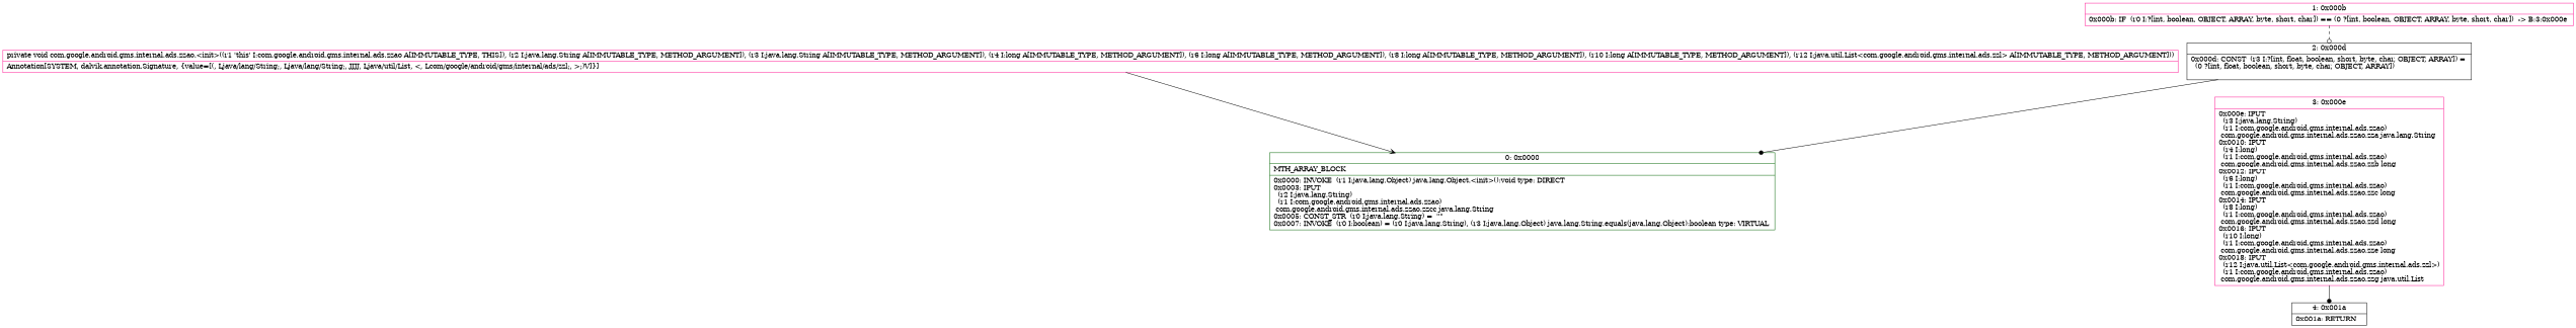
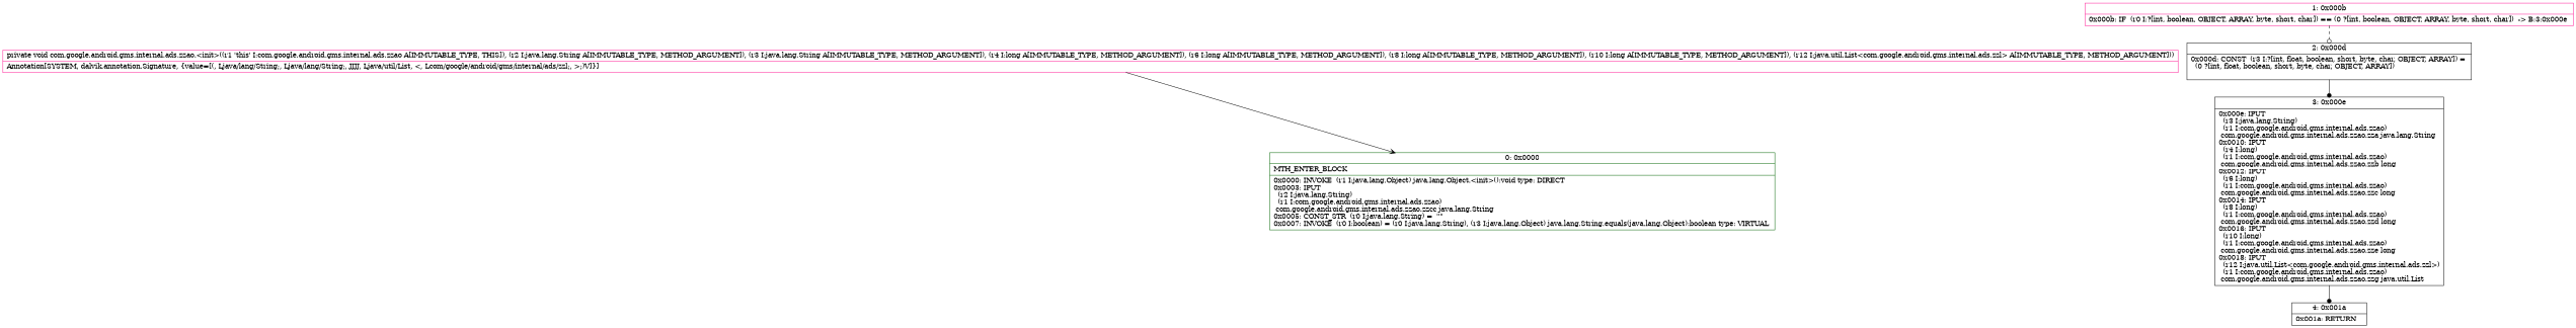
  digraph {
    node [color=deeppink shape=record]
    edge [arrowhead=dot]
-   n1 [color=darkgreen label="{0\:\ 0x0000|MTH_ARRAY_BLOCK\l|0x0000: INVOKE  (r1 I:java.lang.Object) java.lang.Object.\<init\>():void type: DIRECT \l0x0003: IPUT  \l  (r2 I:java.lang.String)\l  (r1 I:com.google.android.gms.internal.ads.zzao)\l com.google.android.gms.internal.ads.zzao.zzcc java.lang.String \l0x0005: CONST_STR  (r0 I:java.lang.String) =  \"\" \l0x0007: INVOKE  (r0 I:boolean) = (r0 I:java.lang.String), (r3 I:java.lang.Object) java.lang.String.equals(java.lang.Object):boolean type: VIRTUAL \l}"]
+   n1 [color=darkgreen label="{0\:\ 0x0000|MTH_ENTER_BLOCK\l|0x0000: INVOKE  (r1 I:java.lang.Object) java.lang.Object.\<init\>():void type: DIRECT \l0x0003: IPUT  \l  (r2 I:java.lang.String)\l  (r1 I:com.google.android.gms.internal.ads.zzao)\l com.google.android.gms.internal.ads.zzao.zzcc java.lang.String \l0x0005: CONST_STR  (r0 I:java.lang.String) =  \"\" \l0x0007: INVOKE  (r0 I:boolean) = (r0 I:java.lang.String), (r3 I:java.lang.Object) java.lang.String.equals(java.lang.Object):boolean type: VIRTUAL \l}"]
    n2 [label="{1\:\ 0x000b|0x000b: IF  (r0 I:?[int, boolean, OBJECT, ARRAY, byte, short, char]) == (0 ?[int, boolean, OBJECT, ARRAY, byte, short, char])  \-\> B:3:0x000e \l}"]
    n3 [color=black label="{2\:\ 0x000d|0x000d: CONST  (r3 I:?[int, float, boolean, short, byte, char, OBJECT, ARRAY]) = \l  (0 ?[int, float, boolean, short, byte, char, OBJECT, ARRAY])\l \l}"]
-   n4 [label="{3\:\ 0x000e|0x000e: IPUT  \l  (r3 I:java.lang.String)\l  (r1 I:com.google.android.gms.internal.ads.zzao)\l com.google.android.gms.internal.ads.zzao.zza java.lang.String \l0x0010: IPUT  \l  (r4 I:long)\l  (r1 I:com.google.android.gms.internal.ads.zzao)\l com.google.android.gms.internal.ads.zzao.zzb long \l0x0012: IPUT  \l  (r6 I:long)\l  (r1 I:com.google.android.gms.internal.ads.zzao)\l com.google.android.gms.internal.ads.zzao.zzc long \l0x0014: IPUT  \l  (r8 I:long)\l  (r1 I:com.google.android.gms.internal.ads.zzao)\l com.google.android.gms.internal.ads.zzao.zzd long \l0x0016: IPUT  \l  (r10 I:long)\l  (r1 I:com.google.android.gms.internal.ads.zzao)\l com.google.android.gms.internal.ads.zzao.zze long \l0x0018: IPUT  \l  (r12 I:java.util.List\<com.google.android.gms.internal.ads.zzl\>)\l  (r1 I:com.google.android.gms.internal.ads.zzao)\l com.google.android.gms.internal.ads.zzao.zzg java.util.List \l}"]
+   n4 [color=black label="{3\:\ 0x000e|0x000e: IPUT  \l  (r3 I:java.lang.String)\l  (r1 I:com.google.android.gms.internal.ads.zzao)\l com.google.android.gms.internal.ads.zzao.zza java.lang.String \l0x0010: IPUT  \l  (r4 I:long)\l  (r1 I:com.google.android.gms.internal.ads.zzao)\l com.google.android.gms.internal.ads.zzao.zzb long \l0x0012: IPUT  \l  (r6 I:long)\l  (r1 I:com.google.android.gms.internal.ads.zzao)\l com.google.android.gms.internal.ads.zzao.zzc long \l0x0014: IPUT  \l  (r8 I:long)\l  (r1 I:com.google.android.gms.internal.ads.zzao)\l com.google.android.gms.internal.ads.zzao.zzd long \l0x0016: IPUT  \l  (r10 I:long)\l  (r1 I:com.google.android.gms.internal.ads.zzao)\l com.google.android.gms.internal.ads.zzao.zze long \l0x0018: IPUT  \l  (r12 I:java.util.List\<com.google.android.gms.internal.ads.zzl\>)\l  (r1 I:com.google.android.gms.internal.ads.zzao)\l com.google.android.gms.internal.ads.zzao.zzg java.util.List \l}"]
    n5 [color=black label="{4\:\ 0x001a|0x001a: RETURN   \l}"]
    n6 [label="{private void com.google.android.gms.internal.ads.zzao.\<init\>((r1 'this' I:com.google.android.gms.internal.ads.zzao A[IMMUTABLE_TYPE, THIS]), (r2 I:java.lang.String A[IMMUTABLE_TYPE, METHOD_ARGUMENT]), (r3 I:java.lang.String A[IMMUTABLE_TYPE, METHOD_ARGUMENT]), (r4 I:long A[IMMUTABLE_TYPE, METHOD_ARGUMENT]), (r6 I:long A[IMMUTABLE_TYPE, METHOD_ARGUMENT]), (r8 I:long A[IMMUTABLE_TYPE, METHOD_ARGUMENT]), (r10 I:long A[IMMUTABLE_TYPE, METHOD_ARGUMENT]), (r12 I:java.util.List\<com.google.android.gms.internal.ads.zzl\> A[IMMUTABLE_TYPE, METHOD_ARGUMENT]))  | Annotation[SYSTEM, dalvik.annotation.Signature, \{value=[(, Ljava\/lang\/String;, Ljava\/lang\/String;, JJJJ, Ljava\/util\/List, \<, Lcom\/google\/android\/gms\/internal\/ads\/zzl;, \>;)V]\}]\l}"]
    n2 -> n3 [arrowhead=odot style=dashed]
-   n3 -> n1
+   n3 -> n4
    n4 -> n5
    n6 -> n1 [arrowhead=vee]
  }
